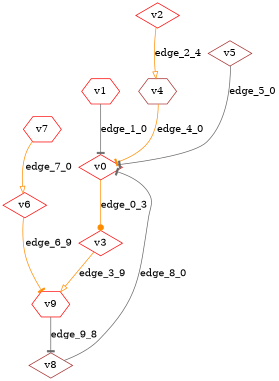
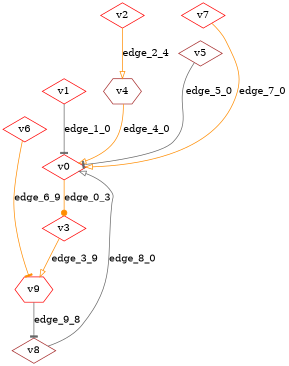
  digraph {
    node [color=red player=1 shape=diamond]
    edge [arrowhead=tee color=darkorange]
    v0 [player=-1]
    v3 [player=0]
    v9 [player=-1 shape=hexagon]
-   v1 [shape=hexagon]
+   v1
    v2 [player=-1]
    v4 [color=brown shape=hexagon]
    v8 [color=brown]
    v5 [color=brown player=0]
    v6 [player=0]
-   v7 [shape=hexagon]
+   v7
    v0 -> v3 [arrowhead=dot label=edge_0_3 probability=1.000000]
    v3 -> v9 [arrowhead=onormal discount=0.832823 label=edge_3_9 weight=-1.326495]
    v9 -> v8 [color=gray40 label=edge_9_8 probability=1.000000]
    v1 -> v0 [color=gray40 discount=0.273104 label=edge_1_0 weight=7.463799]
    v2 -> v4 [arrowhead=onormal label=edge_2_4 probability=1.000000]
-   v4 -> v0 [discount=0.231311 label=edge_4_0 weight=-9.169216]
-   v8 -> v0 [color=gray40 discount=0.739262 label=edge_8_0 weight=-2.237991]
+   v4 -> v0 [arrowhead=onormal discount=0.231311 label=edge_4_0 weight=-9.169216]
+   v8 -> v0 [arrowhead=onormal color=gray40 discount=0.739262 label=edge_8_0 weight=-2.237991]
    v5 -> v0 [color=gray40 discount=0.283290 label=edge_5_0 weight=-6.994551]
    v6 -> v9 [discount=0.408810 label=edge_6_9 weight=-3.160662]
-   v7 -> v6 [arrowhead=onormal discount=0.669342 label=edge_7_0 weight=-9.013616]
+   v7 -> v0 [arrowhead=onormal discount=0.669342 label=edge_7_0 weight=-9.013616]
  }
